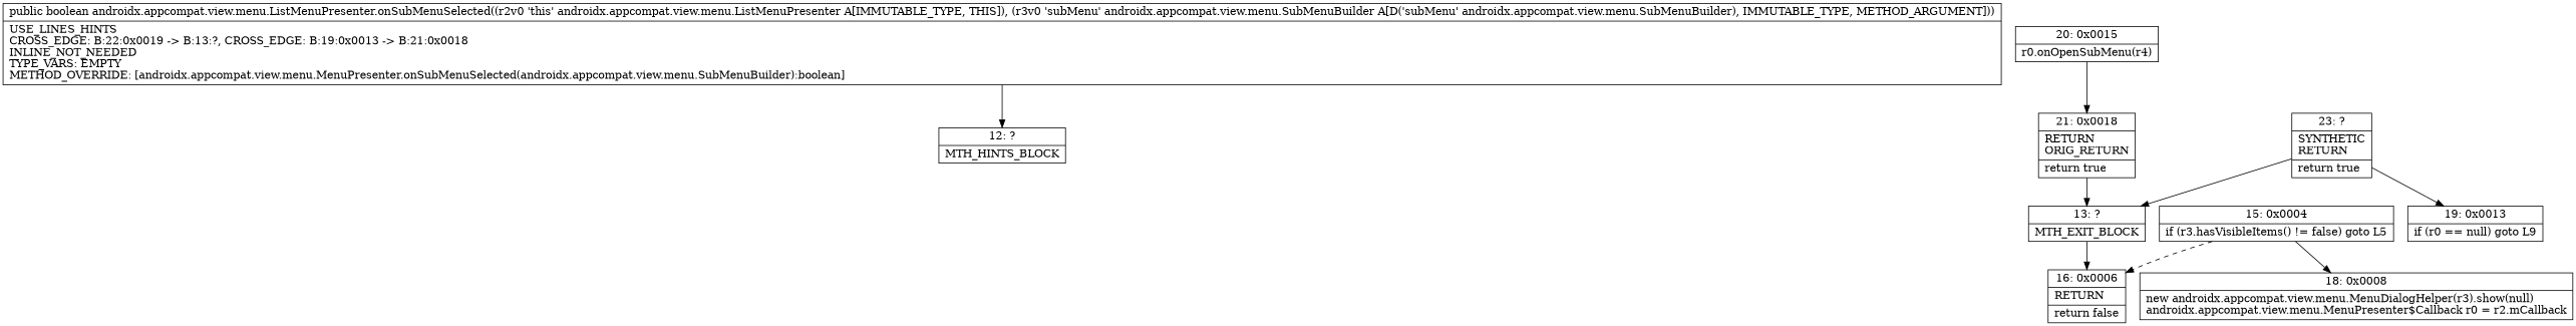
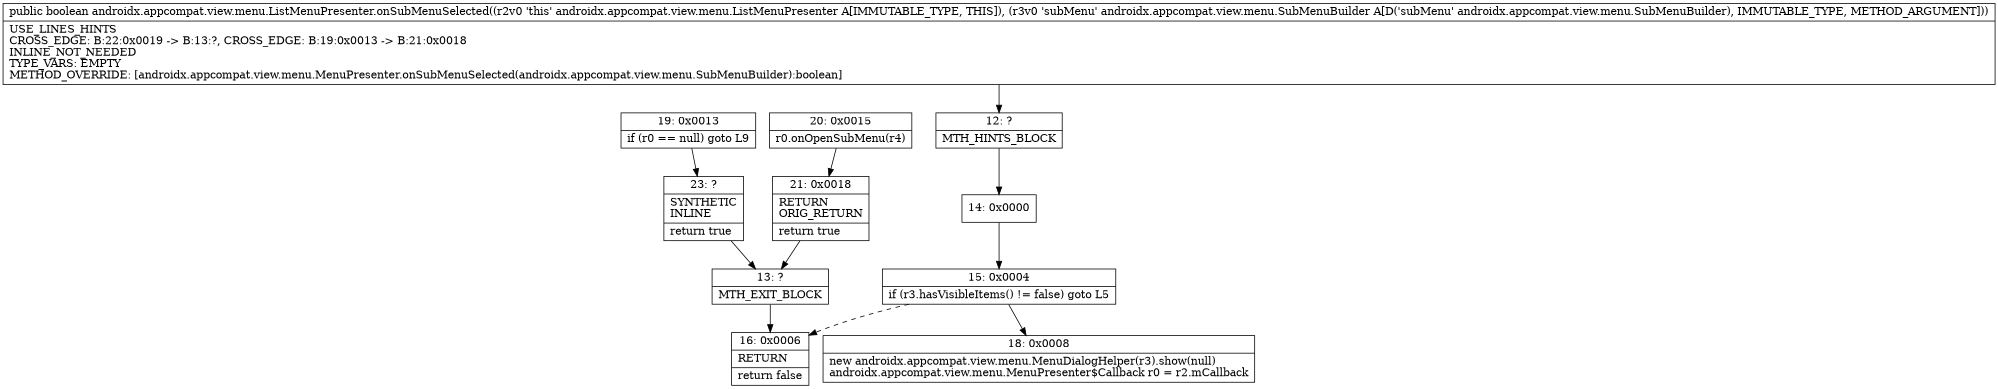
  digraph {
    node [shape=record]
    n1 [label="{12\:\ ?|MTH_HINTS_BLOCK\l}"]
+   n2 [label="{14\:\ 0x0000}"]
    n3 [label="{15\:\ 0x0004|if (r3.hasVisibleItems() != false) goto L5\l}"]
    n4 [label="{16\:\ 0x0006|RETURN\l|return false\l}"]
    n5 [label="{18\:\ 0x0008|new androidx.appcompat.view.menu.MenuDialogHelper(r3).show(null)\landroidx.appcompat.view.menu.MenuPresenter$Callback r0 = r2.mCallback\l}"]
    n6 [label="{13\:\ ?|MTH_EXIT_BLOCK\l}"]
    n7 [label="{19\:\ 0x0013|if (r0 == null) goto L9\l}"]
-   n8 [label="{23\:\ ?|SYNTHETIC\lRETURN\l|return true\l}"]
+   n8 [label="{23\:\ ?|SYNTHETIC\lINLINE\l|return true\l}"]
    n9 [label="{20\:\ 0x0015|r0.onOpenSubMenu(r4)\l}"]
    n10 [label="{21\:\ 0x0018|RETURN\lORIG_RETURN\l|return true\l}"]
    n11 [label="{public boolean androidx.appcompat.view.menu.ListMenuPresenter.onSubMenuSelected((r2v0 'this' androidx.appcompat.view.menu.ListMenuPresenter A[IMMUTABLE_TYPE, THIS]), (r3v0 'subMenu' androidx.appcompat.view.menu.SubMenuBuilder A[D('subMenu' androidx.appcompat.view.menu.SubMenuBuilder), IMMUTABLE_TYPE, METHOD_ARGUMENT]))  | USE_LINES_HINTS\lCROSS_EDGE: B:22:0x0019 \-\> B:13:?, CROSS_EDGE: B:19:0x0013 \-\> B:21:0x0018\lINLINE_NOT_NEEDED\lTYPE_VARS: EMPTY\lMETHOD_OVERRIDE: [androidx.appcompat.view.menu.MenuPresenter.onSubMenuSelected(androidx.appcompat.view.menu.SubMenuBuilder):boolean]\l}"]
+   n1 -> n2
+   n2 -> n3
    n3 -> n4 [style=dashed]
    n3 -> n5
    n6 -> n4
-   n8 -> n7
+   n7 -> n8
    n8 -> n6
    n9 -> n10
    n10 -> n6
    n11 -> n1
  }
